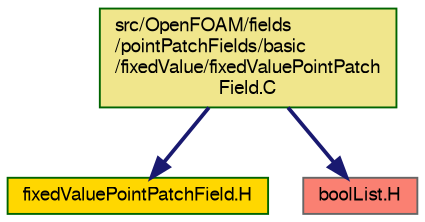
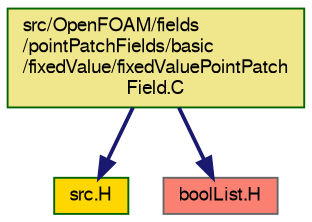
  digraph {
    node [color=darkgreen fontname=FreeSans fontsize=10 shape=record style=filled]
    edge [color=midnightblue fontname=FreeSans fontsize=10 labelfontname=FreeSans labelfontsize=10 style=bold]
    n1 [fillcolor=khaki fontcolor=black height=0.2 label="src/OpenFOAM/fields\l/pointPatchFields/basic\l/fixedValue/fixedValuePointPatch\lField.C" width=0.4]
-   n2 [height=0.2 label="fixedValuePointPatchField.H" width=0.4 fillcolor=gold]
+   n2 [height=0.2 label="src.H" width=0.4 fillcolor=gold]
    n3 [color=gray40 height=0.2 label="boolList.H" width=0.4 fillcolor=salmon]
    n1 -> n2
    n1 -> n3
  }
